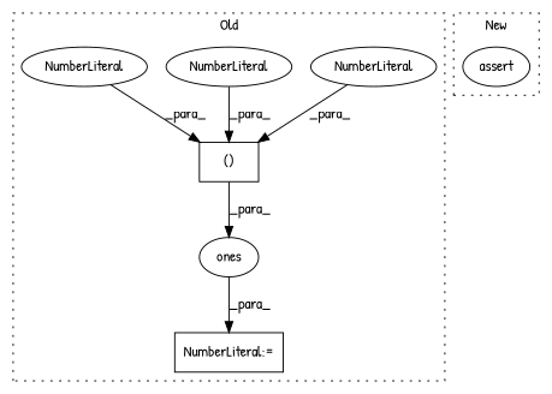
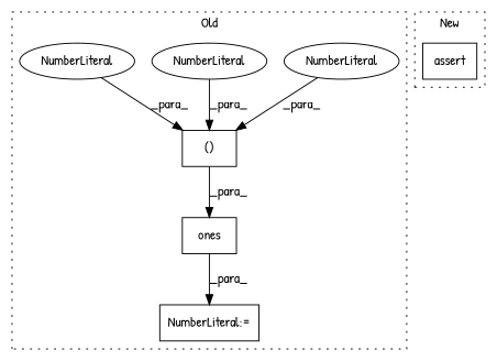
  digraph {
    fontname="Patrick Hand"
    node [a=34 fontname="Patrick Hand" l=1 s=6395 shape=box]
    edge [fontname="Patrick Hand"]
-   n1 [a=32 l="10,2" label=ones s="6385,6438" shape=ellipse]
+   n1 [a=32 l="10,2" label=ones s="6385,6438"]
    n2 [a=7 label="NumberLiteral:=" s=6378]
    n3 [a=106 l=43 label="()"]
    n4 [label=NumberLiteral shape=ellipse]
    n5 [label=NumberLiteral s=6423 shape=ellipse]
    n6 [label=NumberLiteral s=6409 shape=ellipse]
-   n7 [a=32 l="26,1" label=assert s="4362,4411" shape=ellipse]
+   n7 [a=32 l="26,1" label=assert s="4362,4411"]
    subgraph cluster_1 {
      label=Old
      style=dotted
      n1
      n2
      n3
      n4
      n5
      n6
    }
    subgraph cluster_2 {
      label=New
      style=dotted
      n7
    }
    n1 -> n2 [label=_para_]
    n3 -> n1 [label=_para_]
    n4 -> n3 [label=_para_]
    n5 -> n3 [label=_para_]
    n6 -> n3 [label=_para_]
  }
